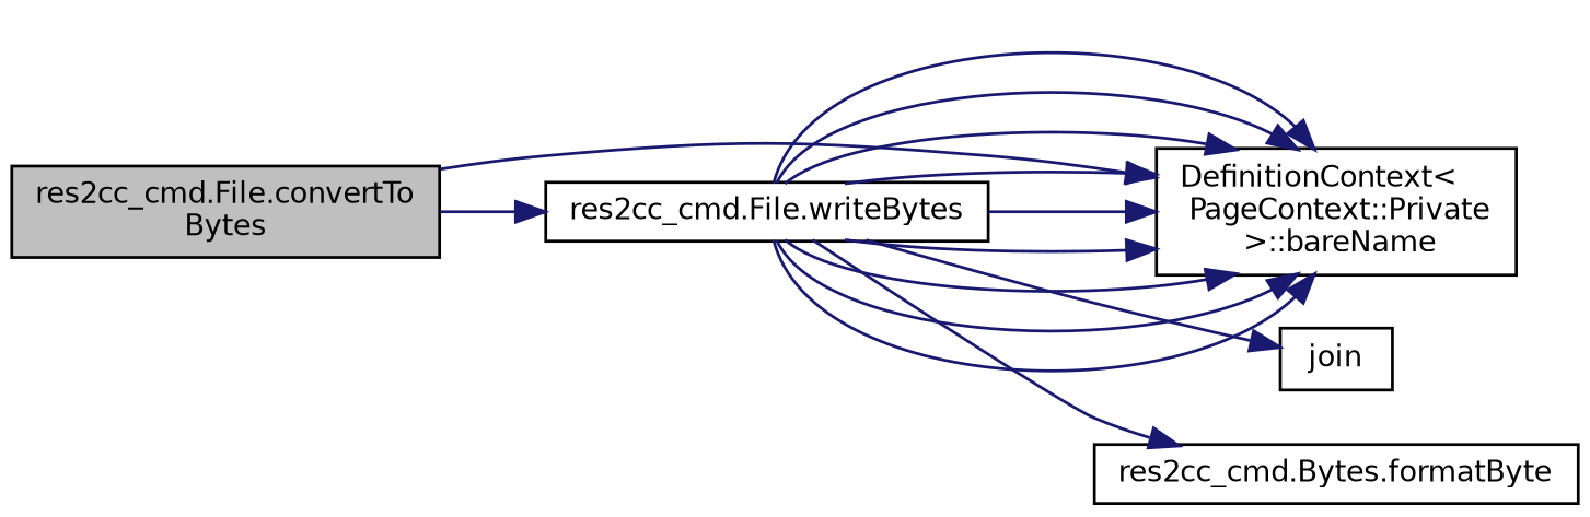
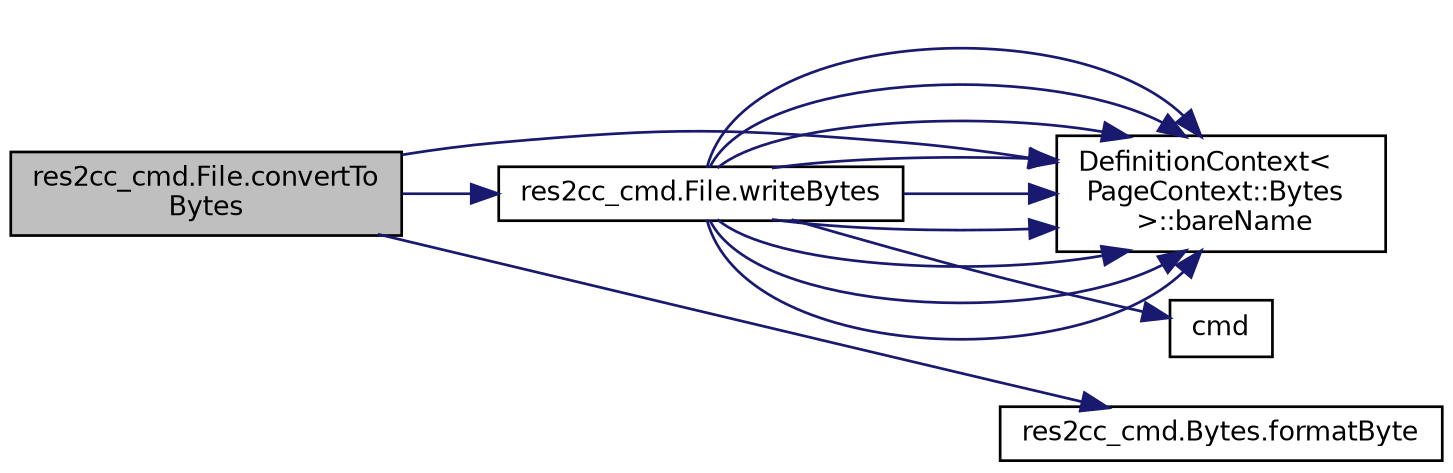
  digraph {
    rankdir=LR
    node [color=black fillcolor=white fontname=Helvetica fontsize=10 shape=record style=filled]
    edge [color=midnightblue fontname=Helvetica fontsize=10 labelfontname=Helvetica labelfontsize=10 style=solid]
    n1 [fillcolor=grey75 fontcolor=black height=0.2 label="res2cc_cmd.File.convertTo\lBytes" width=0.4]
    n2 [height=0.2 label="res2cc_cmd.File.writeBytes" width=0.4]
-   n3 [height=0.2 label="DefinitionContext\<\l PageContext::Private\l \>::bareName" width=0.4]
-   n4 [height=0.2 label=join width=0.4]
+   n3 [height=0.2 label="DefinitionContext\<\l PageContext::Bytes\l \>::bareName" width=0.4]
+   n4 [height=0.2 label=cmd width=0.4]
    n5 [height=0.2 label="res2cc_cmd.Bytes.formatByte" width=0.4]
    n1 -> n2
    n1 -> n3
    n2 -> n3
    n2 -> n3
    n2 -> n3
    n2 -> n3
    n2 -> n3
    n2 -> n3
    n2 -> n3
    n2 -> n3
    n2 -> n3
    n2 -> n4
-   n2 -> n5
+   n1 -> n5
  }
